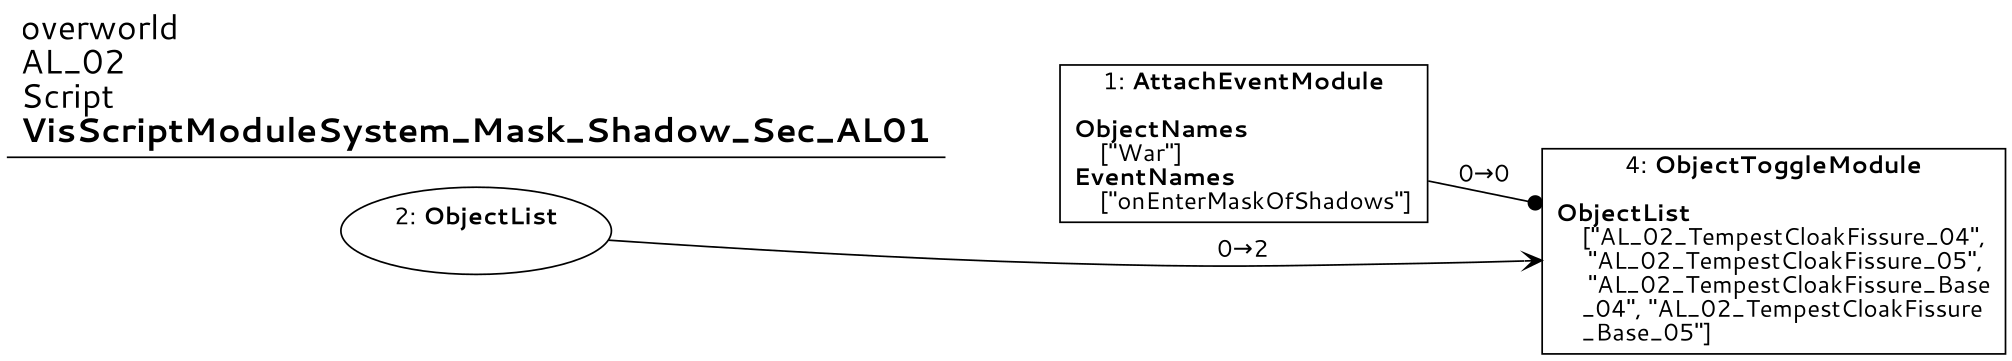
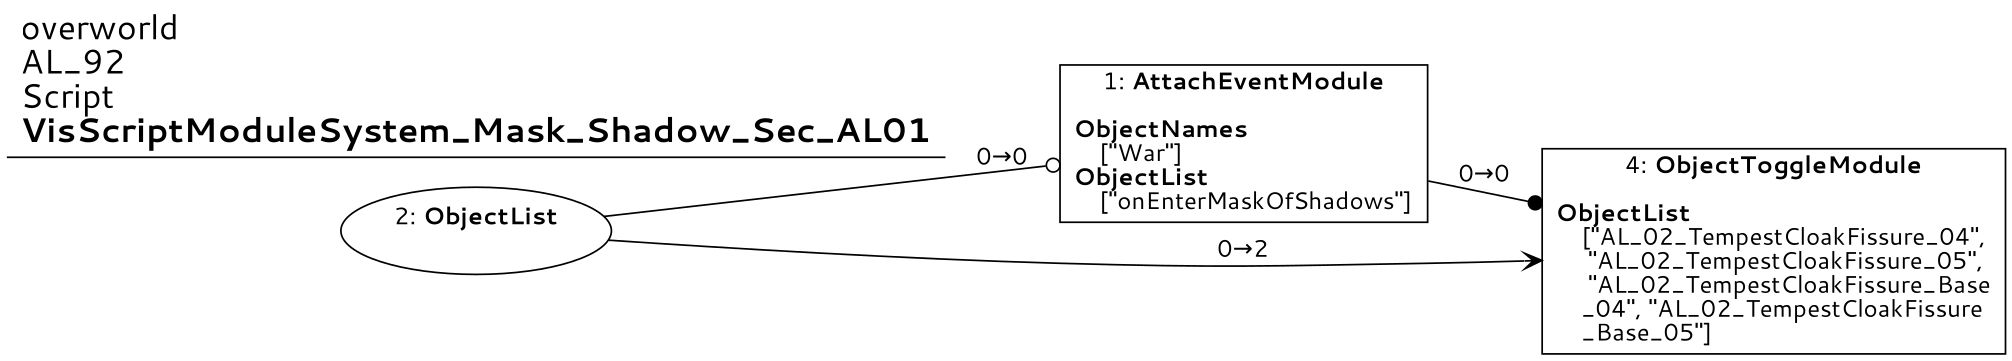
  digraph {
    fontname="Segoe UI"
    rankdir=LR
    splines=spline
    node [fontname="Segoe UI" shape=box]
    edge [fontname="Segoe UI"]
-   n1 [label=<1: <b>AttachEventModule</b><br/><br/><b>ObjectNames</b><br align="left"/>    [&quot;War&quot;]<br align="left"/><b>EventNames</b><br align="left"/>    [&quot;onEnterMaskOfShadows&quot;]<br align="left"/>>]
+   n1 [label=<1: <b>AttachEventModule</b><br/><br/><b>ObjectNames</b><br align="left"/>    [&quot;War&quot;]<br align="left"/><b>ObjectList</b><br align="left"/>    [&quot;onEnterMaskOfShadows&quot;]<br align="left"/>>]
    n2 [label=<4: <b>ObjectToggleModule</b><br/><br/><b>ObjectList</b><br align="left"/>    [&quot;AL_02_TempestCloakFissure_04&quot;,<br align="left"/>     &quot;AL_02_TempestCloakFissure_05&quot;,<br align="left"/>     &quot;AL_02_TempestCloakFissure_Base<br align="left"/>    _04&quot;, &quot;AL_02_TempestCloakFissure<br align="left"/>    _Base_05&quot;]<br align="left"/>>]
    n3 [label=<2: <b>ObjectList</b><br/><br/>> shape=oval]
-   n4 [label=<<font point-size="20">overworld<br align="left"/>AL_02<br align="left"/>Script<br align="left"/><b>VisScriptModuleSystem_Mask_Shadow_Sec_AL01</b><br align="left"/></font>> shape=underline]
+   n4 [label=<<font point-size="20">overworld<br align="left"/>AL_92<br align="left"/>Script<br align="left"/><b>VisScriptModuleSystem_Mask_Shadow_Sec_AL01</b><br align="left"/></font>> shape=underline]
    n1 -> n2 [arrowhead=dot label="0→0"]
+   n3 -> n1 [arrowhead=odot label="0→0"]
    n3 -> n2 [arrowhead=vee label="0→2"]
  }
